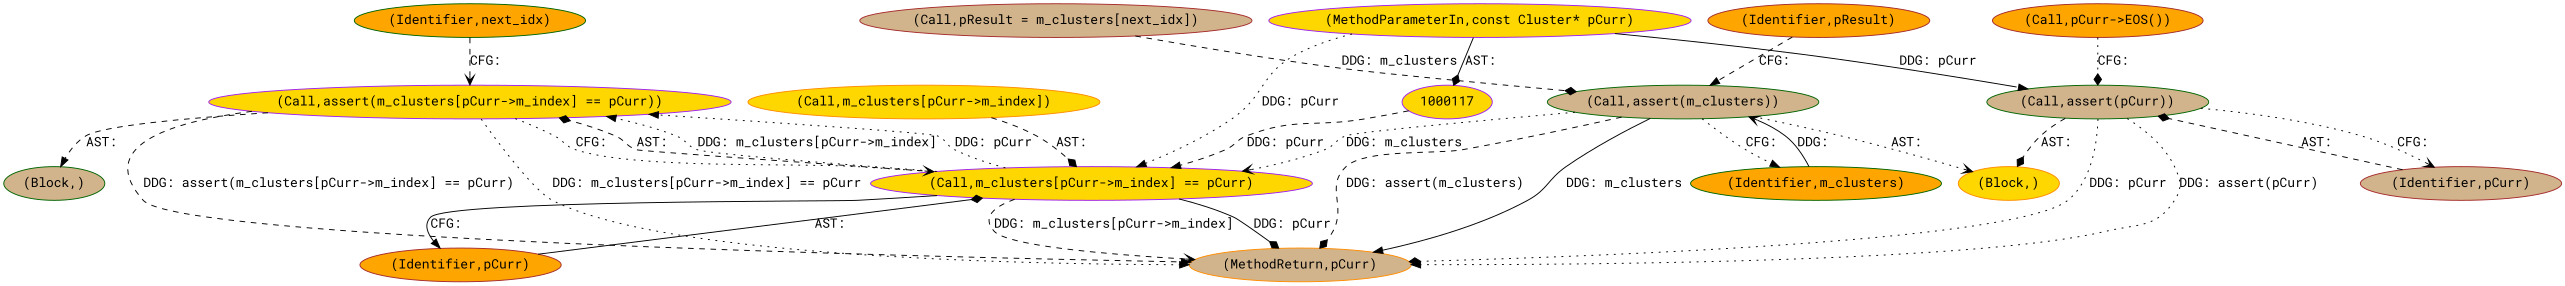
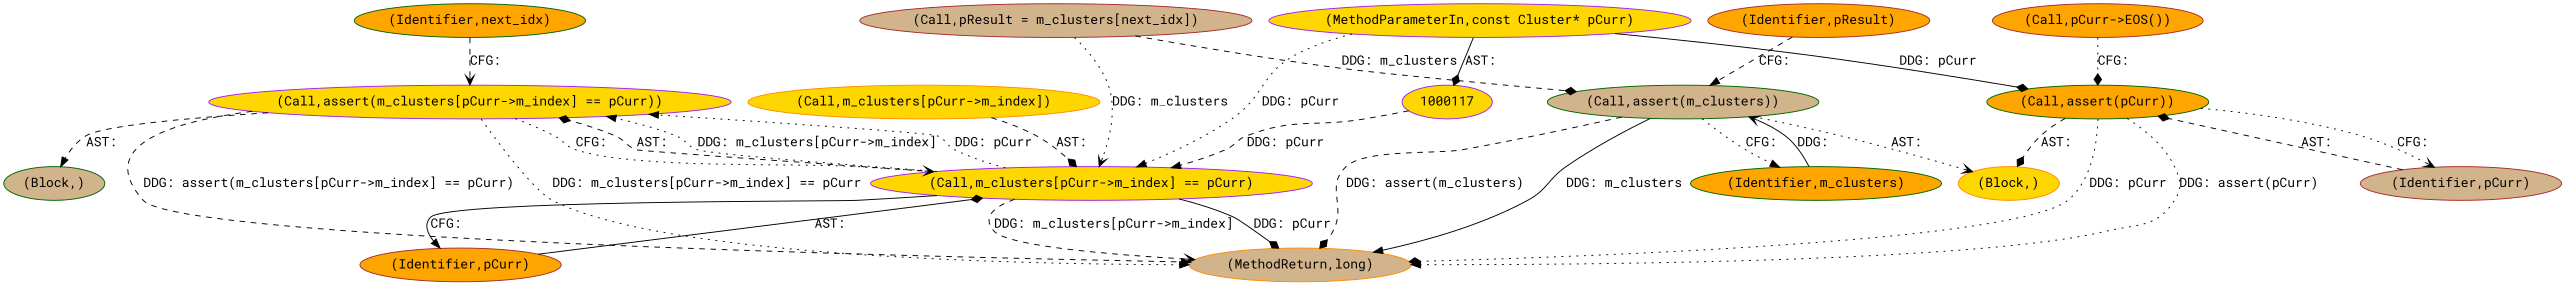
  digraph {
    fontname="Roboto Mono"
    node [color=darkgreen fillcolor=gold fontname="Roboto Mono" style=filled]
    edge [arrowhead=normal fontname="Roboto Mono" style=dotted]
    n1 [color=purple label="(Call,assert(m_clusters[pCurr->m_index] == pCurr))"]
    n2 [color=purple label="(Call,m_clusters[pCurr->m_index] == pCurr)"]
-   n3 [color=darkorange fillcolor=tan label="(MethodReturn,pCurr)"]
+   n3 [color=darkorange fillcolor=tan label="(MethodReturn,long)"]
    n4 [fillcolor=tan label="(Block,)"]
    n5 [color=brown fillcolor=orange label="(Identifier,pCurr)"]
    n6 [fillcolor=tan label="(Call,assert(m_clusters))"]
    n7 [fillcolor=orange label="(Identifier,m_clusters)"]
    n8 [color=darkorange label="(Block,)"]
    n9 [color=brown fillcolor=tan label="(Call,pResult = m_clusters[next_idx])"]
-   n10 [fillcolor=tan label="(Call,assert(pCurr))"]
+   n10 [fillcolor=orange label="(Call,assert(pCurr))"]
    n11 [color=brown fillcolor=tan label="(Identifier,pCurr)"]
    n12 [color=purple label="(MethodParameterIn,const Cluster* pCurr)"]
    1000117 [color=purple]
    n14 [color=brown fillcolor=orange label="(Call,pCurr->EOS())"]
    n15 [fillcolor=orange label="(Identifier,next_idx)"]
    n16 [color=darkorange label="(Call,m_clusters[pCurr->m_index])"]
    n17 [color=brown fillcolor=orange label="(Identifier,pResult)"]
    n1 -> n2 [arrowhead=vee label="CFG: "]
    n1 -> n3 [label="DDG: m_clusters[pCurr->m_index] == pCurr"]
    n1 -> n3 [label="DDG: assert(m_clusters[pCurr->m_index] == pCurr)" style=dashed]
    n1 -> n4 [label="AST: " style=dashed]
    n2 -> n1 [arrowhead=diamond label="AST: " style=dashed]
    n2 -> n1 [label="DDG: m_clusters[pCurr->m_index]"]
    n2 -> n1 [label="DDG: pCurr"]
    n2 -> n3 [arrowhead=vee label="DDG: m_clusters[pCurr->m_index]" style=dashed]
    n2 -> n3 [arrowhead=diamond label="DDG: pCurr" style=solid]
    n2 -> n5 [label="CFG: " style=solid]
    n5 -> n2 [arrowhead=diamond label="AST: " style=solid]
-   n6 -> n2 [arrowhead=vee label="DDG: m_clusters"]
+   n9 -> n2 [arrowhead=vee label="DDG: m_clusters"]
    n6 -> n3 [label="DDG: m_clusters" style=solid]
    n6 -> n3 [arrowhead=diamond label="DDG: assert(m_clusters)" style=dashed]
    n6 -> n7 [label="CFG: "]
    n6 -> n8 [arrowhead=vee label="AST: "]
    n7 -> n6 [arrowhead=vee label="DDG: " style=solid]
    n9 -> n6 [arrowhead=diamond label="DDG: m_clusters" style=dashed]
    n10 -> n3 [label="DDG: assert(pCurr)"]
    n10 -> n3 [arrowhead=diamond label="DDG: pCurr"]
    n10 -> n8 [arrowhead=diamond label="AST: " style=dashed]
    n10 -> n11 [arrowhead=vee label="CFG: "]
    n11 -> n10 [arrowhead=diamond label="AST: " style=dashed]
    n12 -> n2 [label="DDG: pCurr"]
-   n12 -> n10 [label="DDG: pCurr" style=solid]
+   n12 -> n10 [arrowhead=diamond label="DDG: pCurr" style=solid]
    n12 -> 1000117 [arrowhead=diamond label="AST: " style=solid]
    1000117 -> n2 [label="DDG: pCurr" style=dashed]
    n14 -> n10 [arrowhead=diamond label="CFG: "]
    n15 -> n1 [arrowhead=vee label="CFG: " style=dashed]
    n16 -> n2 [arrowhead=diamond label="AST: " style=dashed]
    n17 -> n6 [label="CFG: " style=dashed]
  }
